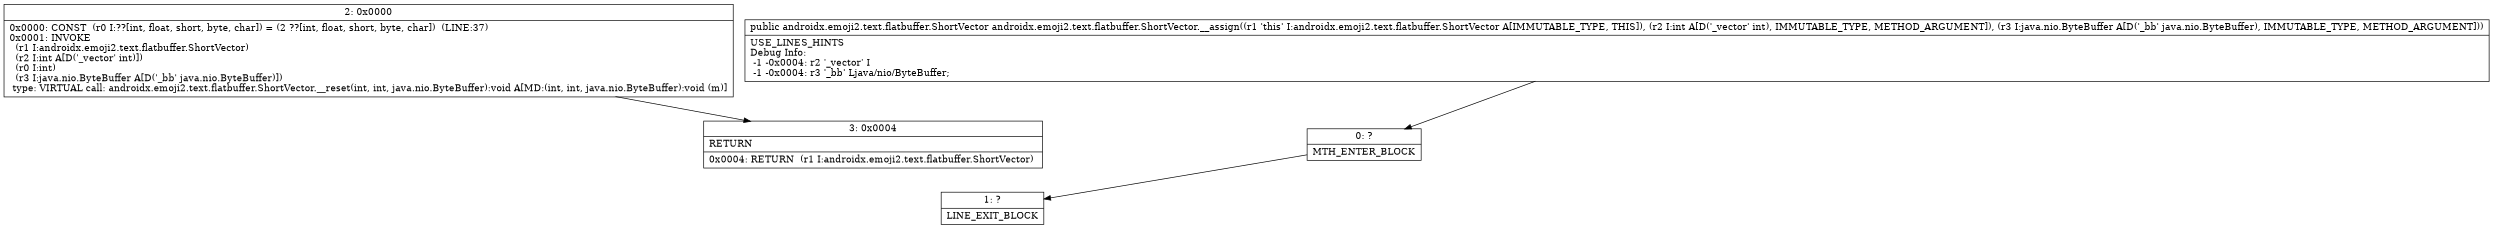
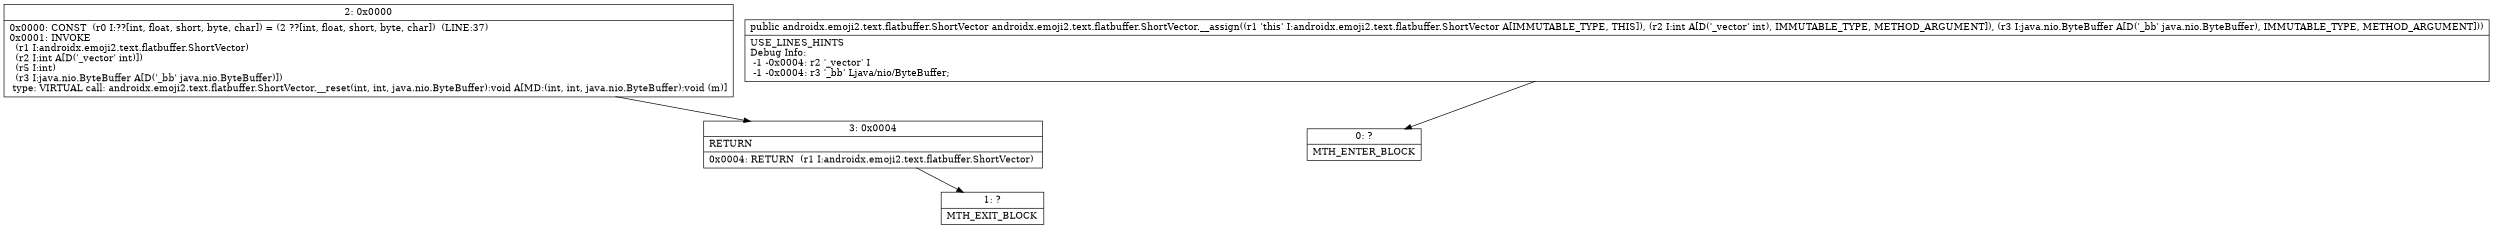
  digraph {
    node [shape=record]
    n1 [label="{0\:\ ?|MTH_ENTER_BLOCK\l}"]
-   n2 [label="{2\:\ 0x0000|0x0000: CONST  (r0 I:??[int, float, short, byte, char]) = (2 ??[int, float, short, byte, char])  (LINE:37)\l0x0001: INVOKE  \l  (r1 I:androidx.emoji2.text.flatbuffer.ShortVector)\l  (r2 I:int A[D('_vector' int)])\l  (r0 I:int)\l  (r3 I:java.nio.ByteBuffer A[D('_bb' java.nio.ByteBuffer)])\l type: VIRTUAL call: androidx.emoji2.text.flatbuffer.ShortVector.__reset(int, int, java.nio.ByteBuffer):void A[MD:(int, int, java.nio.ByteBuffer):void (m)]\l}"]
+   n2 [label="{2\:\ 0x0000|0x0000: CONST  (r0 I:??[int, float, short, byte, char]) = (2 ??[int, float, short, byte, char])  (LINE:37)\l0x0001: INVOKE  \l  (r1 I:androidx.emoji2.text.flatbuffer.ShortVector)\l  (r2 I:int A[D('_vector' int)])\l  (r5 I:int)\l  (r3 I:java.nio.ByteBuffer A[D('_bb' java.nio.ByteBuffer)])\l type: VIRTUAL call: androidx.emoji2.text.flatbuffer.ShortVector.__reset(int, int, java.nio.ByteBuffer):void A[MD:(int, int, java.nio.ByteBuffer):void (m)]\l}"]
    n3 [label="{3\:\ 0x0004|RETURN\l|0x0004: RETURN  (r1 I:androidx.emoji2.text.flatbuffer.ShortVector) \l}"]
-   n4 [label="{1\:\ ?|LINE_EXIT_BLOCK\l}"]
+   n4 [label="{1\:\ ?|MTH_EXIT_BLOCK\l}"]
    n5 [label="{public androidx.emoji2.text.flatbuffer.ShortVector androidx.emoji2.text.flatbuffer.ShortVector.__assign((r1 'this' I:androidx.emoji2.text.flatbuffer.ShortVector A[IMMUTABLE_TYPE, THIS]), (r2 I:int A[D('_vector' int), IMMUTABLE_TYPE, METHOD_ARGUMENT]), (r3 I:java.nio.ByteBuffer A[D('_bb' java.nio.ByteBuffer), IMMUTABLE_TYPE, METHOD_ARGUMENT]))  | USE_LINES_HINTS\lDebug Info:\l  \-1 \-0x0004: r2 '_vector' I\l  \-1 \-0x0004: r3 '_bb' Ljava\/nio\/ByteBuffer;\l}"]
    n2 -> n3
-   n1 -> n4
+   n3 -> n4
    n5 -> n1
  }
